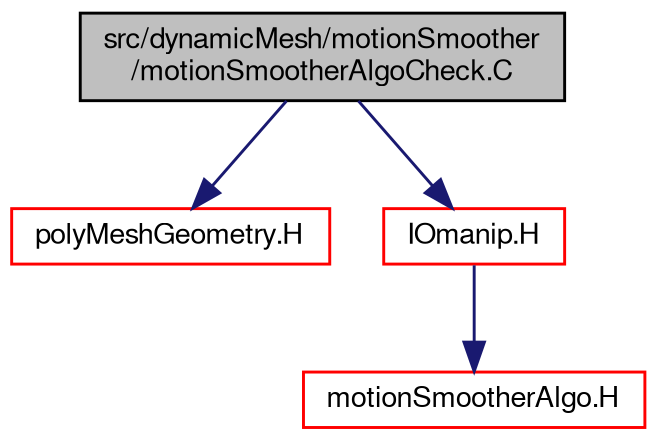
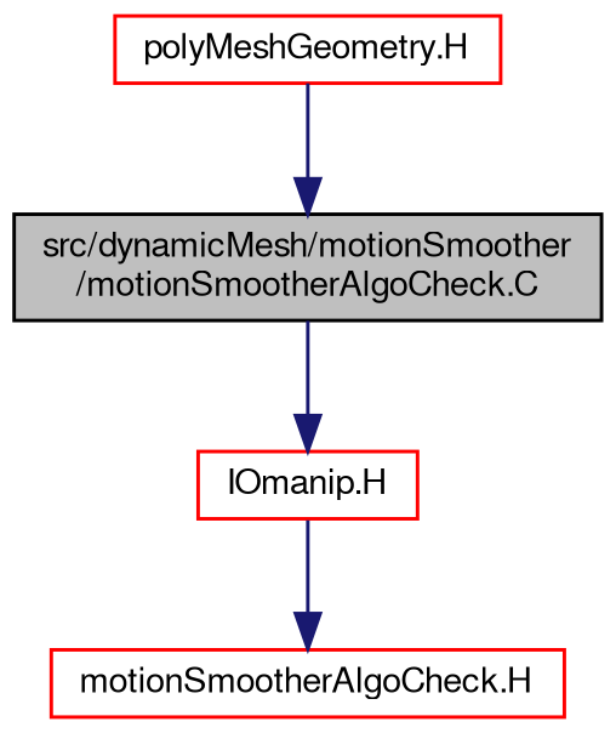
  digraph {
    node [color=red fontname=FreeSans fontsize=10 shape=record]
    edge [color=midnightblue fontname=FreeSans fontsize=10 labelfontname=FreeSans labelfontsize=10 style=solid]
    n1 [color=black fillcolor=grey75 fontcolor=black height=0.2 label="src/dynamicMesh/motionSmoother\l/motionSmootherAlgoCheck.C" style=filled width=0.4]
    n2 [height=0.2 label="polyMeshGeometry.H" width=0.4]
    n3 [height=0.2 label="IOmanip.H" width=0.4]
-   n4 [height=0.2 label="motionSmootherAlgo.H" width=0.4]
-   n1 -> n2
+   n4 [height=0.2 label="motionSmootherAlgoCheck.H" width=0.4]
+   n2 -> n1
    n1 -> n3
    n3 -> n4
  }
